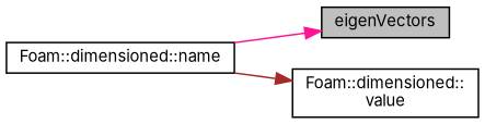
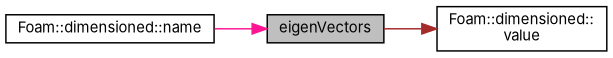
  digraph {
    fontname=Inter
    rankdir=LR
    node [color=black fontname=Inter fontsize=10 shape=record]
    edge [fontname=Inter fontsize=10 labelfontname=Helvetica labelfontsize=10 style=solid]
    n1 [fillcolor=grey75 fontcolor=black height=0.2 label=eigenVectors style=filled width=0.4]
    n2 [height=0.2 label="Foam::dimensioned::\lvalue" width=0.4]
    n3 [height=0.2 label="Foam::dimensioned::name" width=0.4]
-   n3 -> n2 [color=brown]
+   n1 -> n2 [color=brown]
    n3 -> n1 [color=deeppink]
  }
